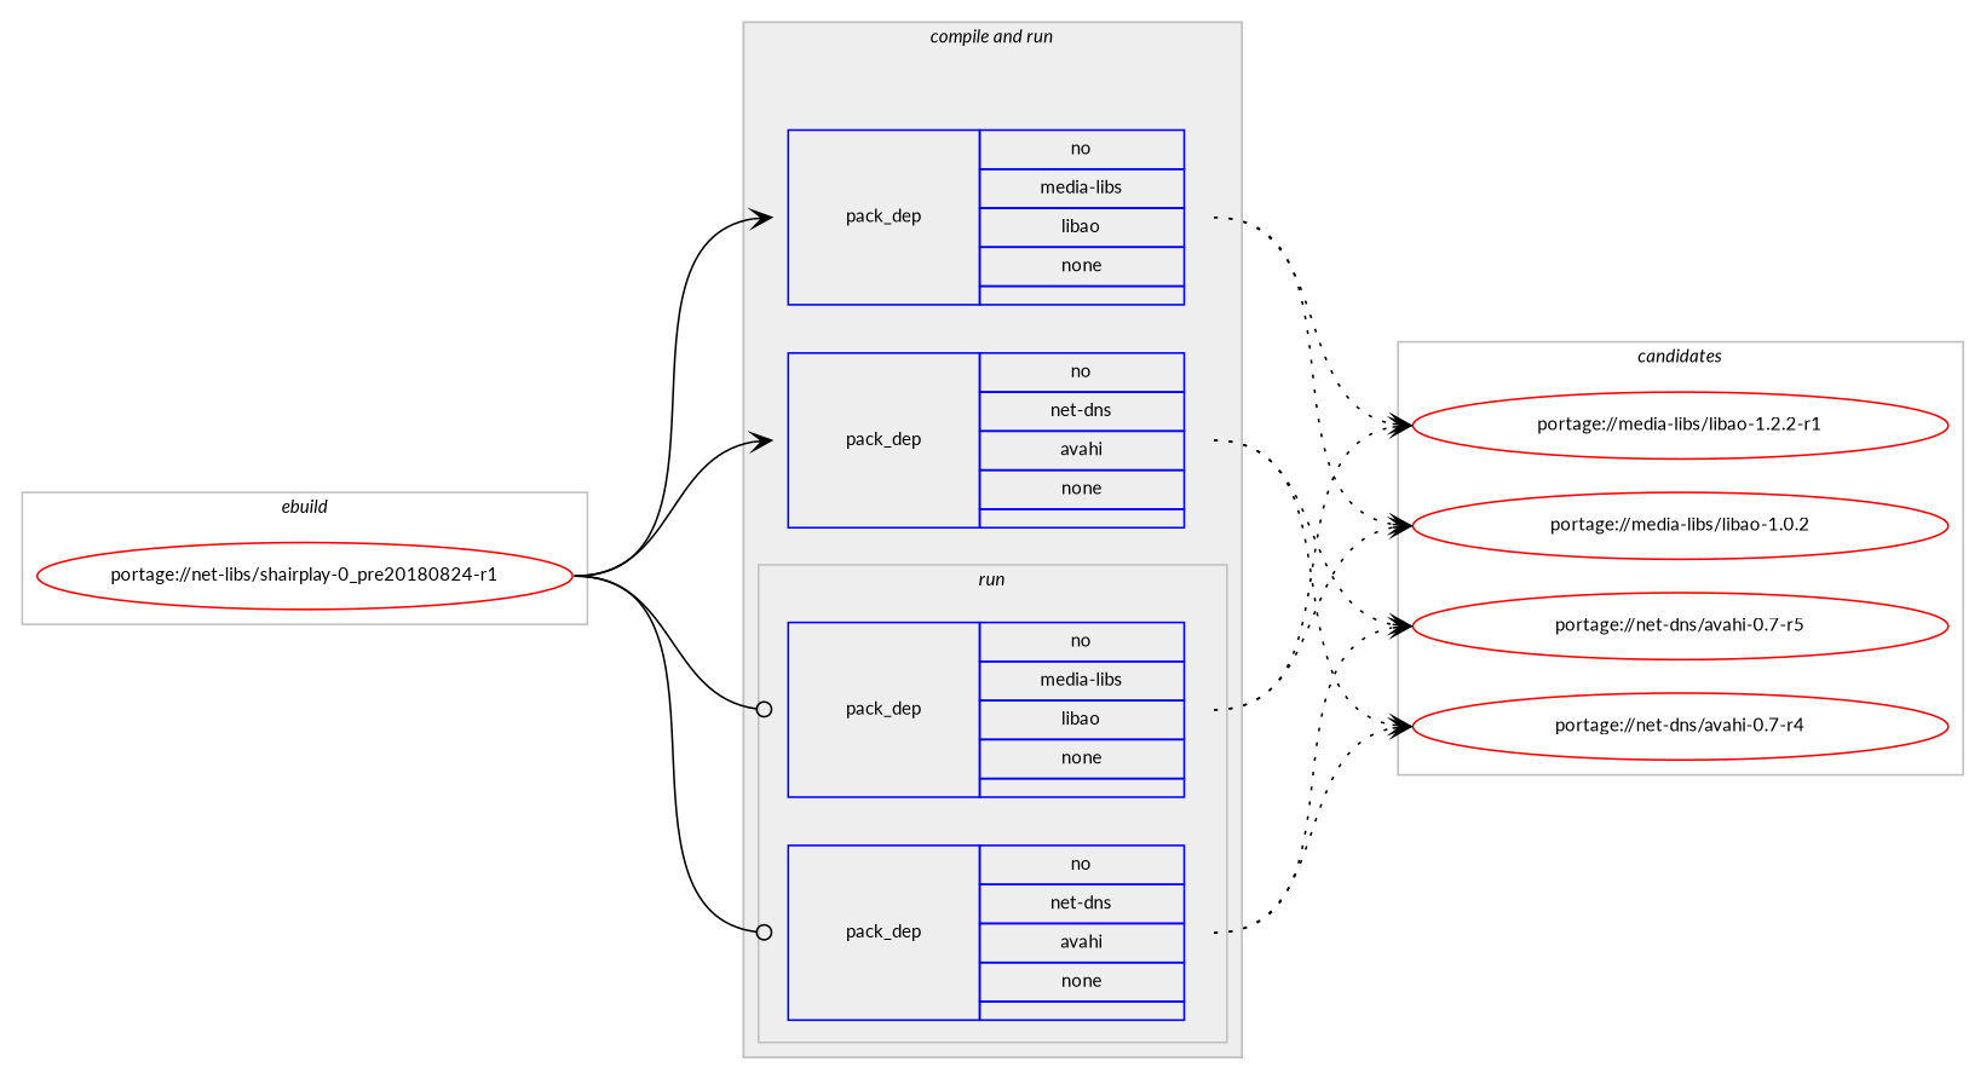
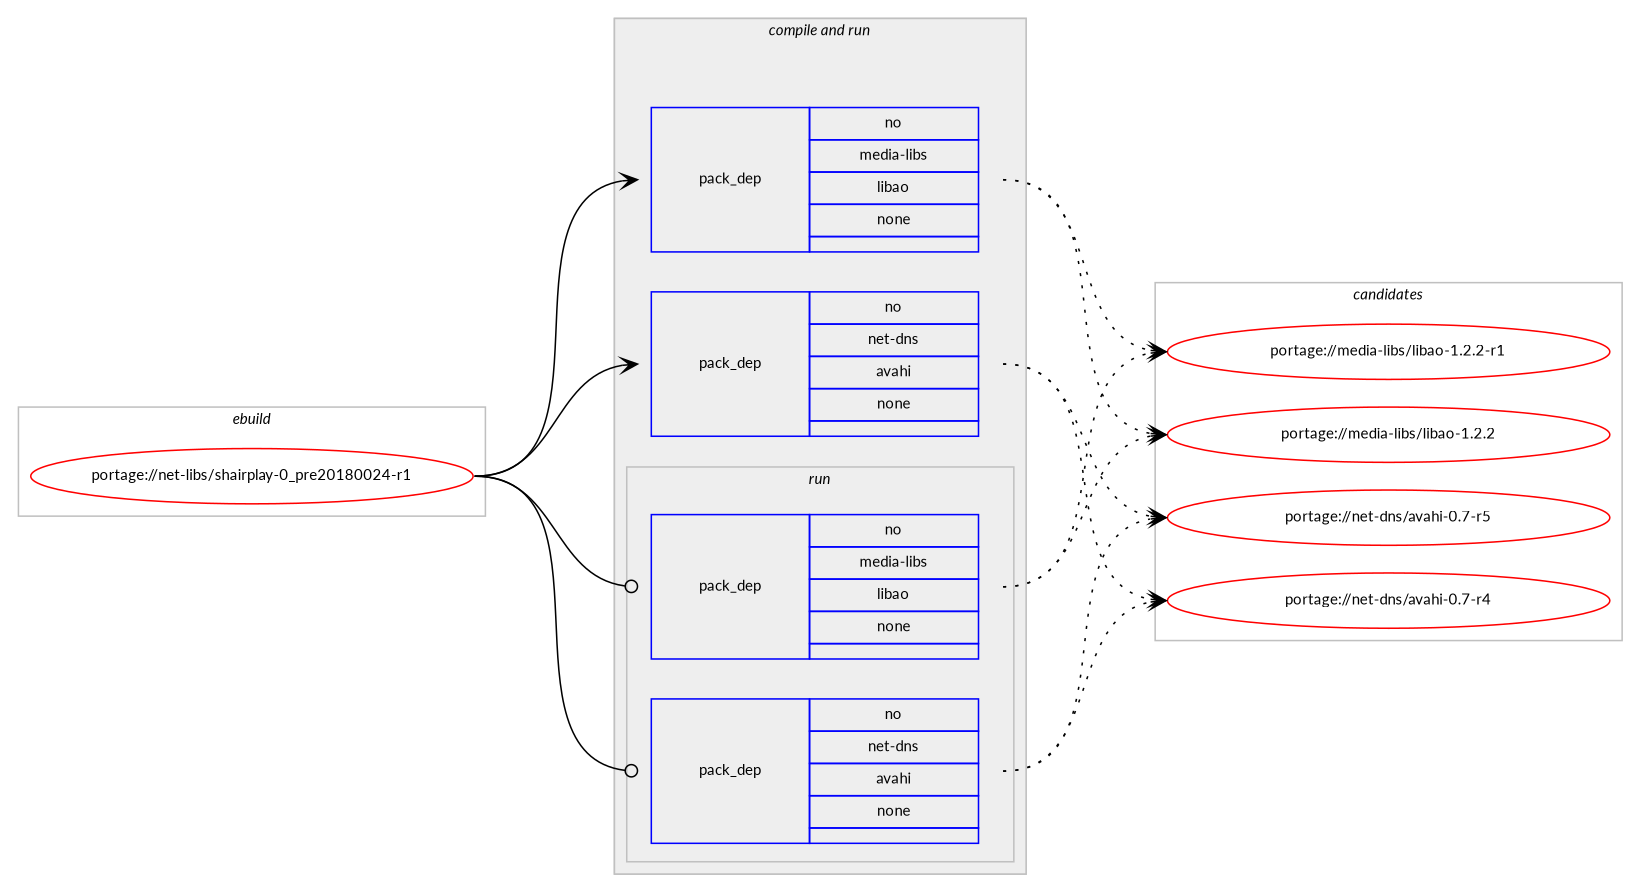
  digraph {
    compound=true
    concentrate=true
    fontname=Lato
    fontsize=10
    newrank=true
    rankdir=LR
    ranksep=1.5
    node [color=red fontname=Lato fontsize=10]
    edge [arrowhead=vee fontname=Lato headport=w style=dotted tailport=e weight=100]
-   n1 [label="portage://net-libs/shairplay-0_pre20180824-r1" width=4]
+   n1 [label="portage://net-libs/shairplay-0_pre20180024-r1" width=4]
    n2 [color=blue label=<<TABLE BORDER="0" CELLBORDER="1" CELLSPACING="0" CELLPADDING="4" WIDTH="220"><TR><TD ROWSPAN="6" CELLPADDING="30">pack_dep</TD></TR><TR><TD WIDTH="110">no</TD></TR><TR><TD>media-libs</TD></TR><TR><TD>libao</TD></TR><TR><TD>none</TD></TR><TR><TD></TD></TR></TABLE>> shape=none]
    n3 [color=blue label=<<TABLE BORDER="0" CELLBORDER="1" CELLSPACING="0" CELLPADDING="4" WIDTH="220"><TR><TD ROWSPAN="6" CELLPADDING="30">pack_dep</TD></TR><TR><TD WIDTH="110">no</TD></TR><TR><TD>net-dns</TD></TR><TR><TD>avahi</TD></TR><TR><TD>none</TD></TR><TR><TD></TD></TR></TABLE>> shape=none]
    n4 [color=blue label=<<TABLE BORDER="0" CELLBORDER="1" CELLSPACING="0" CELLPADDING="4" WIDTH="220"><TR><TD ROWSPAN="6" CELLPADDING="30">pack_dep</TD></TR><TR><TD WIDTH="110">no</TD></TR><TR><TD>media-libs</TD></TR><TR><TD>libao</TD></TR><TR><TD>none</TD></TR><TR><TD></TD></TR></TABLE>> shape=none]
    n5 [color=blue label=<<TABLE BORDER="0" CELLBORDER="1" CELLSPACING="0" CELLPADDING="4" WIDTH="220"><TR><TD ROWSPAN="6" CELLPADDING="30">pack_dep</TD></TR><TR><TD WIDTH="110">no</TD></TR><TR><TD>net-dns</TD></TR><TR><TD>avahi</TD></TR><TR><TD>none</TD></TR><TR><TD></TD></TR></TABLE>> shape=none]
    n6 [label="portage://media-libs/libao-1.2.2-r1" width=4]
-   n7 [label="portage://media-libs/libao-1.0.2" width=4]
+   n7 [label="portage://media-libs/libao-1.2.2" width=4]
    n8 [label="portage://net-dns/avahi-0.7-r5" width=4]
    n9 [label="portage://net-dns/avahi-0.7-r4" width=4]
    subgraph cluster_1 {
      color=gray
      label=<<i>ebuild</i>>
      rank=same
      n1
    }
    subgraph cluster_2 {
      color=gray
      label=<<i>dependencies</i>>
      subgraph cluster_3 {
        color=gray
        fillcolor="#eeeeee"
        label=<<i>compile</i>>
        style=filled
        subgraph sub_4 {
          color=gray
          fillcolor="#eeeeee"
          label=<<i>compile</i>>
          style=filled
          n2
        }
        subgraph sub_5 {
          color=gray
          fillcolor="#eeeeee"
          label=<<i>compile</i>>
          style=filled
          n3
        }
      }
      subgraph cluster_6 {
        color=gray
        fillcolor="#eeeeee"
        label=<<i>compile and run</i>>
        style=filled
      }
      subgraph cluster_7 {
        color=gray
        fillcolor="#eeeeee"
        label=<<i>run</i>>
        style=filled
        subgraph sub_8 {
          color=gray
          fillcolor="#eeeeee"
          label=<<i>run</i>>
          style=filled
          n4
        }
        subgraph sub_9 {
          color=gray
          fillcolor="#eeeeee"
          label=<<i>run</i>>
          style=filled
          n5
        }
      }
    }
    subgraph cluster_10 {
      color=gray
      label=<<i>candidates</i>>
      rank=same
      subgraph sub_11 {
        color=black
        label=<<i>candidates</i>>
        nodesep=1
        rank=same
        n6
        n7
      }
      subgraph sub_12 {
        color=black
        label=<<i>candidates</i>>
        nodesep=1
        rank=same
        n8
        n9
      }
      subgraph sub_13 {
        color=black
        label=<<i>candidates</i>>
        nodesep=1
        rank=same
        n6
        n7
      }
      subgraph sub_14 {
        color=black
        label=<<i>candidates</i>>
        nodesep=1
        rank=same
        n8
        n9
      }
    }
    n1 -> n2 [style=solid weight=20]
    n1 -> n3 [style=solid weight=20]
    n1 -> n4 [arrowhead=odot style=solid weight=20]
    n1 -> n5 [arrowhead=odot style=solid weight=20]
    n2 -> n6
    n2 -> n7
    n3 -> n8
    n3 -> n9
    n4 -> n6
    n4 -> n7
    n5 -> n8
    n5 -> n9
  }
